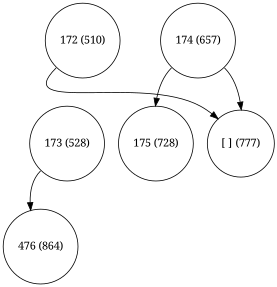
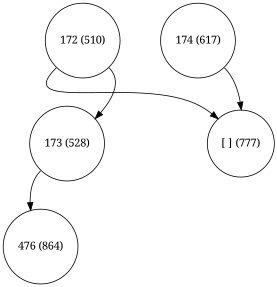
  digraph {
    fontname="Noto Serif"
    node [fontname="Noto Serif" shape=circle]
    edge [fontname="Noto Serif" tailport=sw]
    n1 [label="172 (510)" width=0.5]
    n2 [label="173 (528)" width=0.5]
    n3 [label="[ ] (777)" width=0.5]
-   n4 [label="174 (657)" width=0.5]
-   n5 [label="175 (728)" width=0.5]
+   n4 [label="174 (617)" width=0.5]
    n6 [label="476 (864)" width=0.5]
+   n1 -> n2 [tailport=se]
    n1 -> n3
    n2 -> n6
    n4 -> n3 [tailport=se]
-   n4 -> n5
  }
